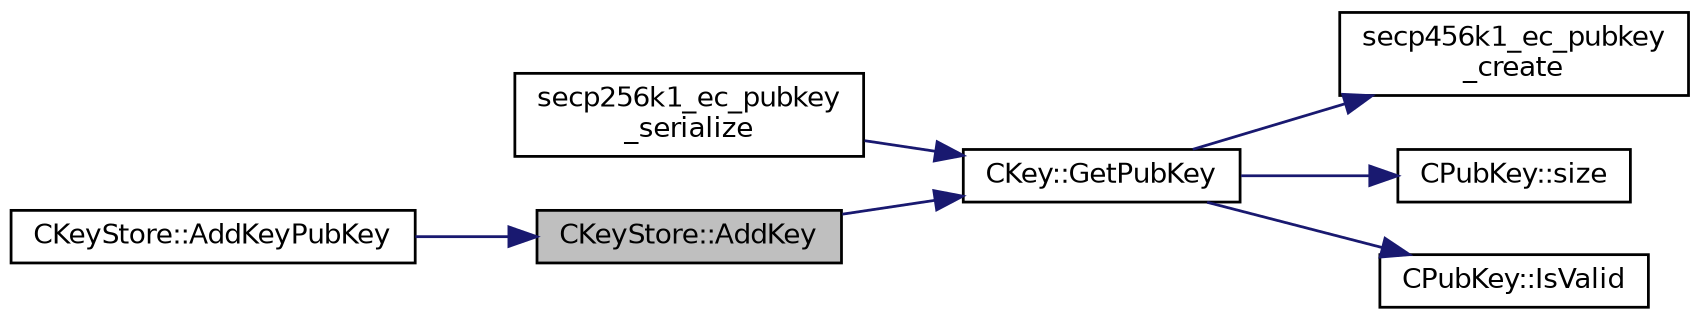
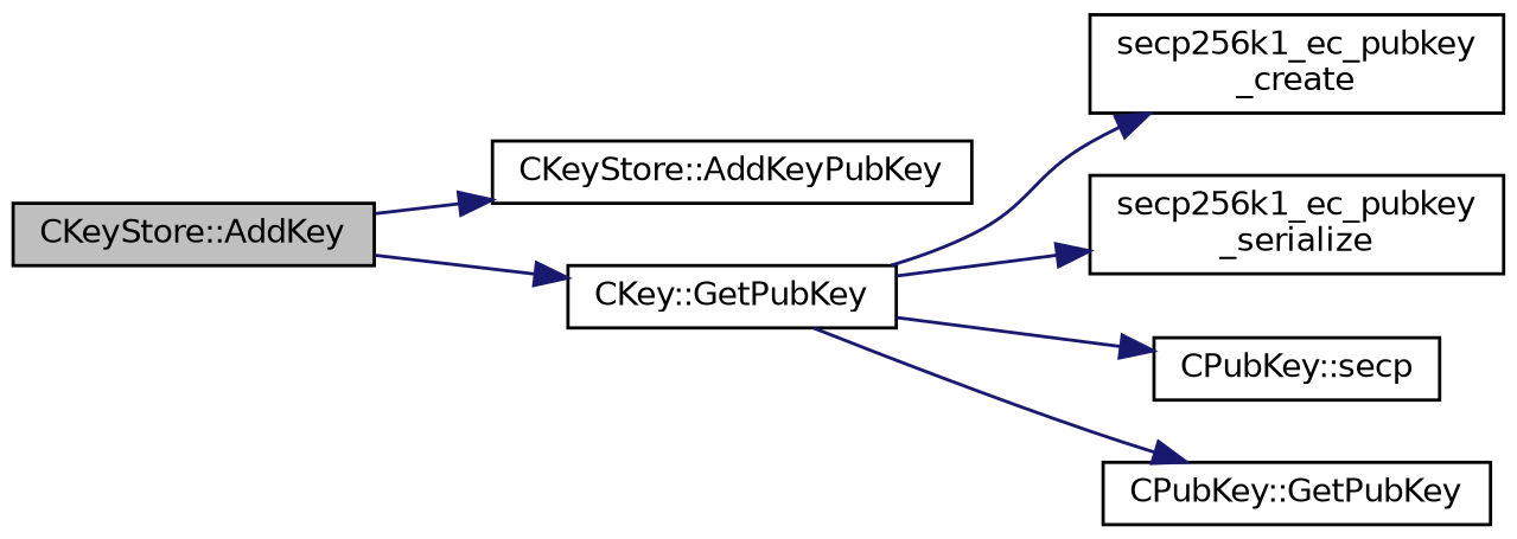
  digraph {
    rankdir=LR
    node [color=black fillcolor=white fontname=Helvetica fontsize=10 shape=record style=filled]
    edge [color=midnightblue fontname=Helvetica fontsize=10 labelfontname=Helvetica labelfontsize=10 style=solid]
    n1 [fillcolor=grey75 fontcolor=black height=0.2 label="CKeyStore::AddKey" width=0.4]
    n2 [height=0.2 label="CKeyStore::AddKeyPubKey" width=0.4]
    n3 [height=0.2 label="CKey::GetPubKey" width=0.4]
-   n4 [height=0.2 label="secp456k1_ec_pubkey\l_create" width=0.4]
+   n4 [height=0.2 label="secp256k1_ec_pubkey\l_create" width=0.4]
    n5 [height=0.2 label="secp256k1_ec_pubkey\l_serialize" width=0.4]
-   n6 [height=0.2 label="CPubKey::size" width=0.4]
-   n7 [height=0.2 label="CPubKey::IsValid" width=0.4]
-   n2 -> n1
+   n6 [height=0.2 label="CPubKey::secp" width=0.4]
+   n7 [height=0.2 label="CPubKey::GetPubKey" width=0.4]
+   n1 -> n2
    n1 -> n3
    n3 -> n4
-   n5 -> n3
+   n3 -> n5
    n3 -> n6
    n3 -> n7
  }
